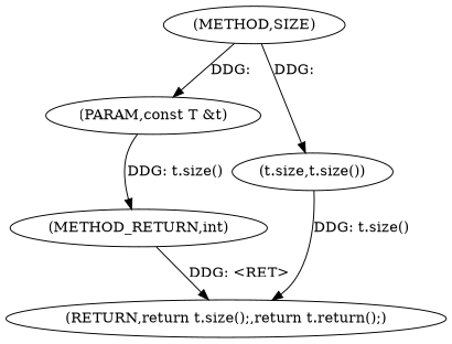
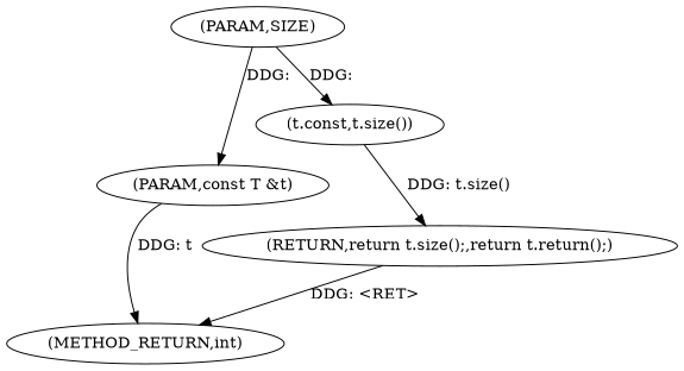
  digraph {
-   n1 [label="(METHOD,SIZE)"]
+   n1 [label="(PARAM,SIZE)"]
    n2 [label="(PARAM,const T &t)"]
-   n3 [label="(t.size,t.size())"]
+   n3 [label="(t.const,t.size())"]
    n4 [label="(METHOD_RETURN,int)"]
    n5 [label="(RETURN,return t.size();,return t.return();)"]
    n1 -> n2 [label="DDG: "]
    n1 -> n3 [label="DDG: "]
-   n2 -> n4 [label="DDG: t.size()"]
+   n2 -> n4 [label="DDG: t"]
    n3 -> n5 [label="DDG: t.size()"]
-   n4 -> n5 [label="DDG: <RET>"]
+   n5 -> n4 [label="DDG: <RET>"]
  }
